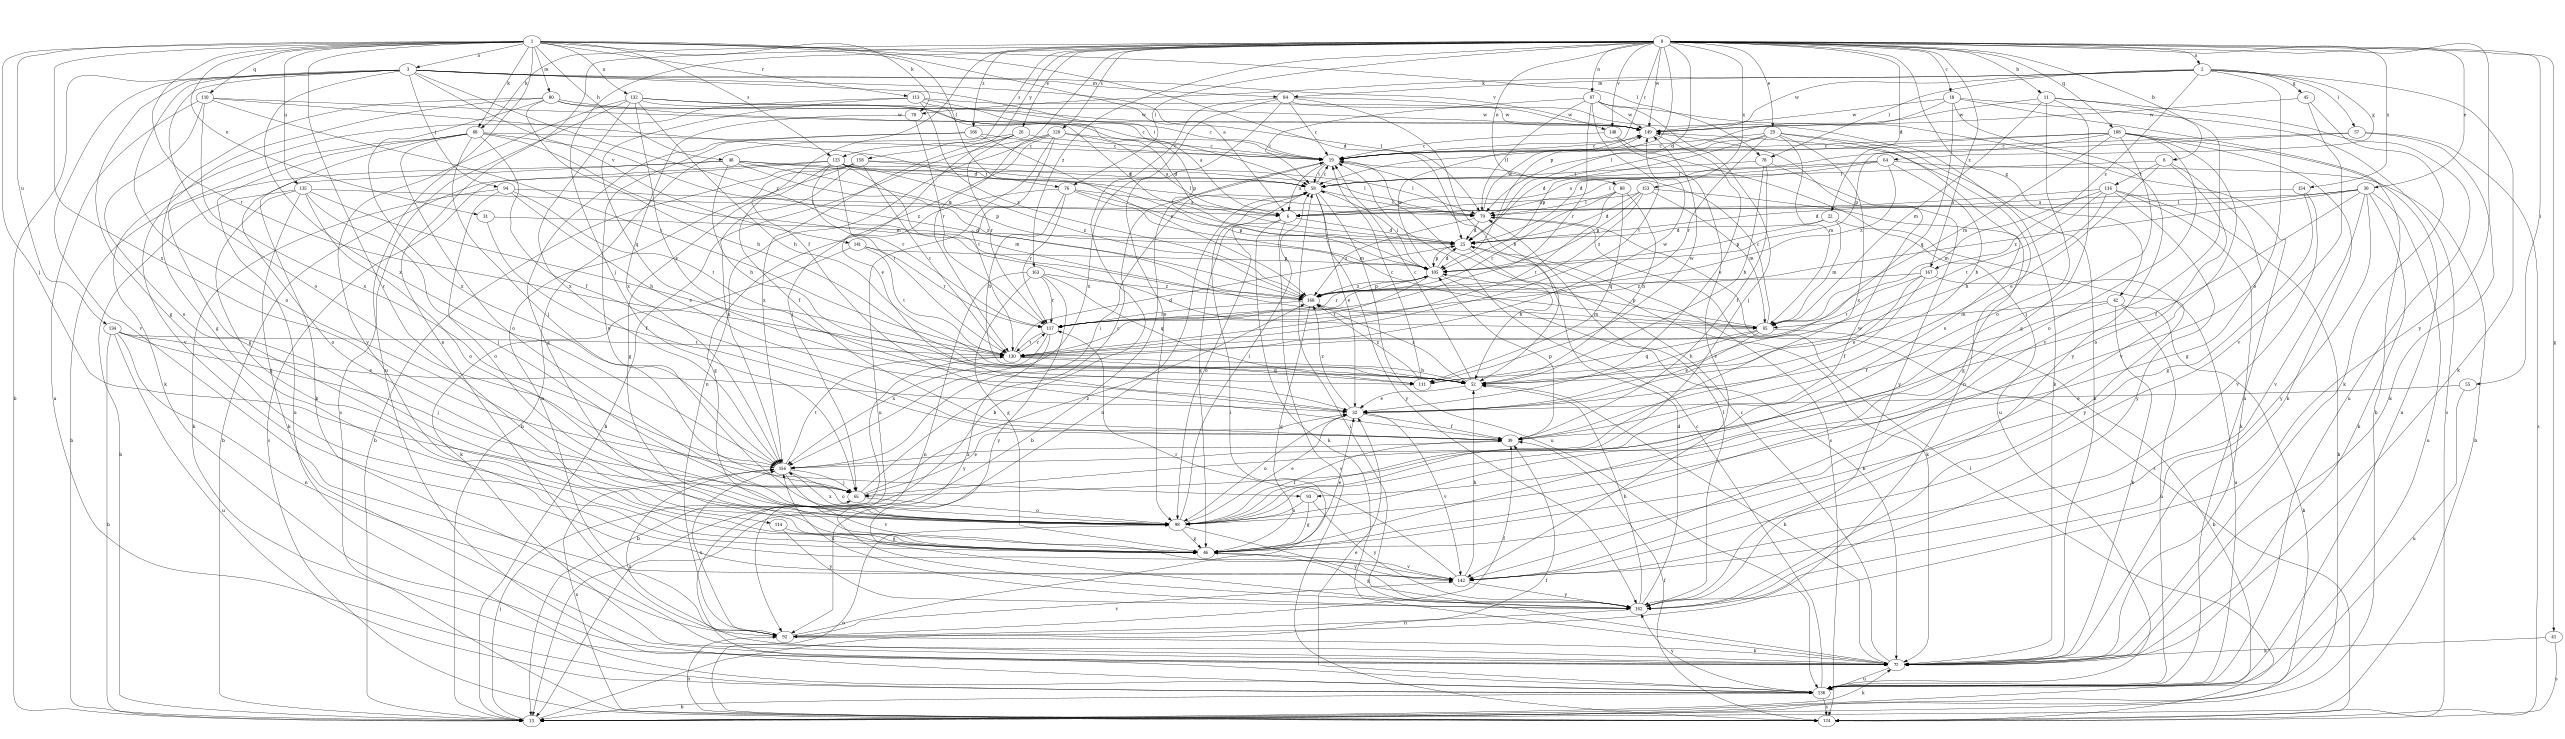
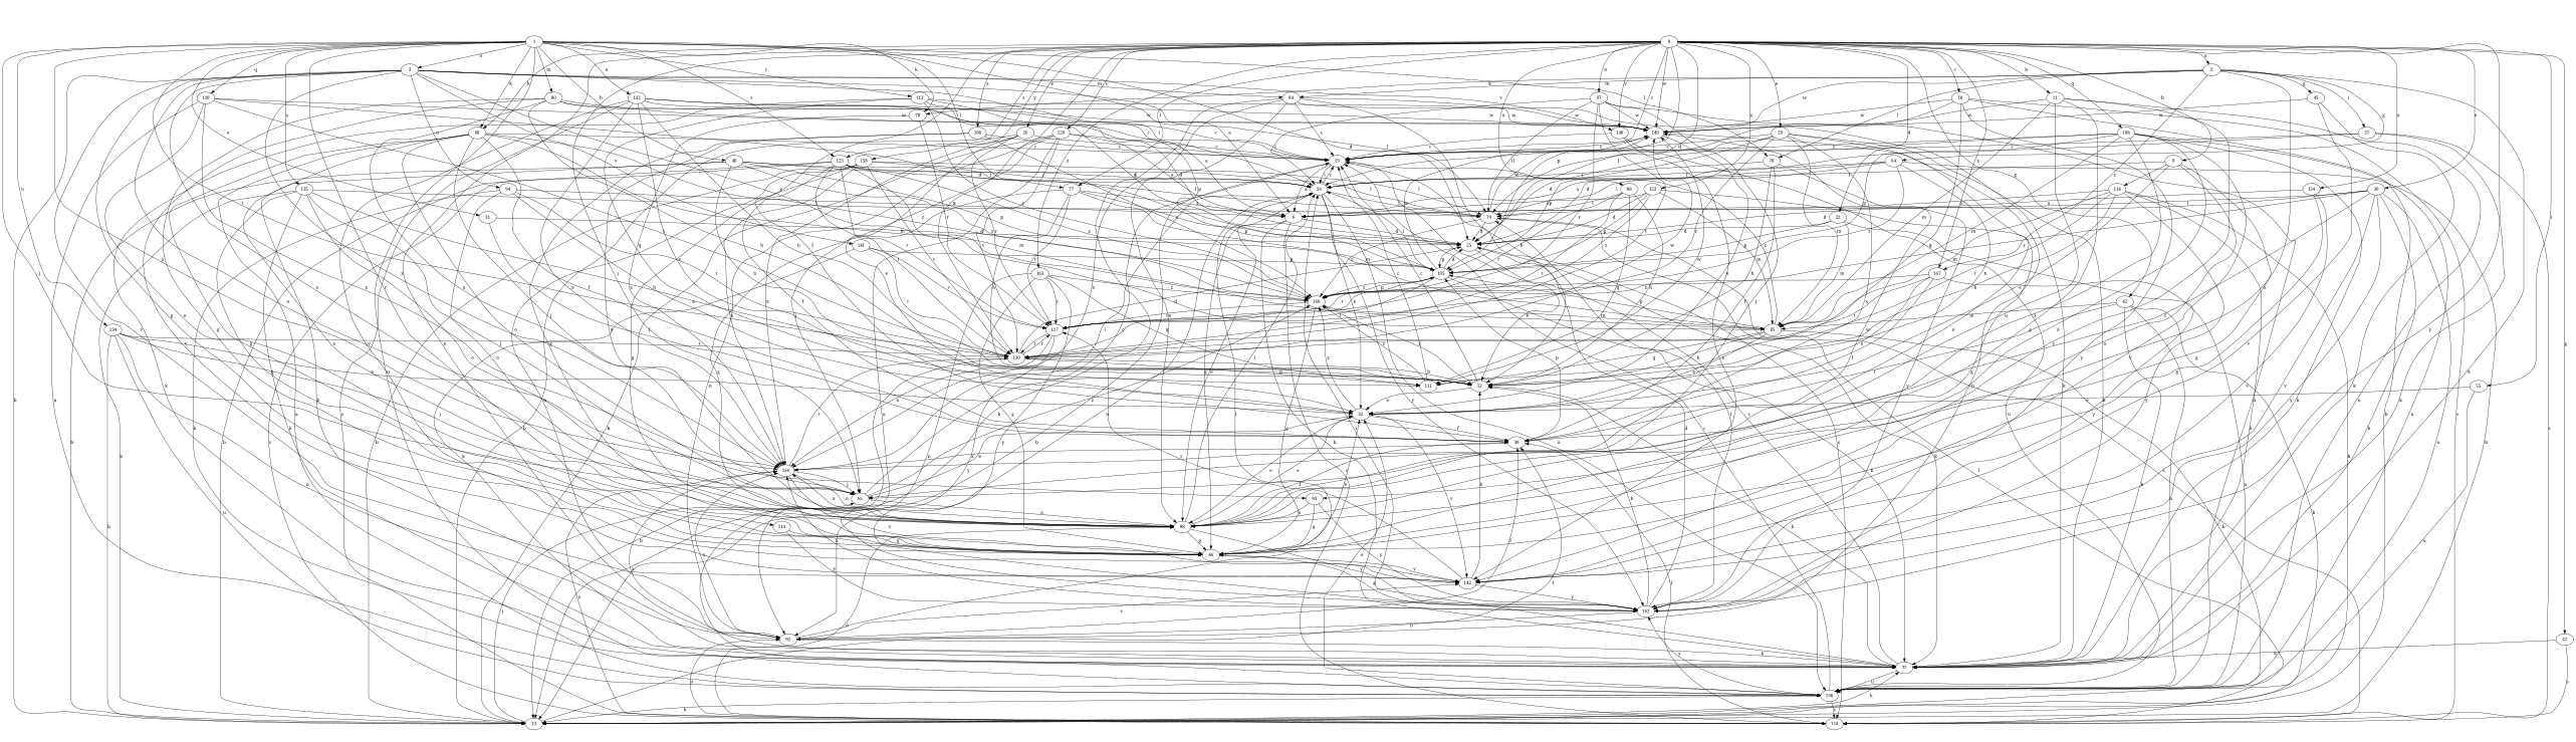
  strict digraph {
    fontname="Noto Serif"
    node [fontname="Noto Serif"]
    edge [fontname="Noto Serif"]
    0
    2
    8
    11
    18
    19
    22
    25
    26
    29
    30
    39
    41
    42
    55
    65
    68
-   77 [label=76]
+   77
    87
    88
    92
    105
    108
    120
    123
    130
    140
    149
    153
    154
    158
    162
    163
    166
    167
    70
    78
    n38 [label=64]
    45
    57
    72
    84
    93
    46
    58
    98
    32
    116
    136
    142
    85
    13
    79
    124
    111
    6
    52
    156
    117
    168
    1
    3
    31
    48
    80
    110
    113
    114
    132
    134
    135
    94
    141
    0 -> 2 [label=a]
    0 -> 8 [label=b]
    0 -> 11 [label=b]
    0 -> 18 [label=c]
    0 -> 19 [label=c]
    0 -> 22 [label=d]
    0 -> 25 [label=d]
    0 -> 26 [label=e]
    0 -> 29 [label=e]
    0 -> 30 [label=e]
    0 -> 39 [label=f]
    0 -> 41 [label=g]
    0 -> 42 [label=g]
    0 -> 55 [label=i]
    0 -> 65 [label=j]
    0 -> 68 [label=k]
    0 -> 77 [label=l]
    0 -> 87 [label=n]
    0 -> 88 [label=n]
    0 -> 92 [label=n]
    0 -> 105 [label=p]
    0 -> 108 [label=q]
    0 -> 120 [label=s]
    0 -> 123 [label=s]
    0 -> 130 [label=t]
    0 -> 140 [label=v]
    0 -> 149 [label=w]
    0 -> 153 [label=x]
    0 -> 154 [label=x]
    0 -> 158 [label=y]
    0 -> 162 [label=y]
    0 -> 163 [label=z]
    0 -> 166 [label=z]
    0 -> 167 [label=z]
    2 -> 149 [label=w]
    2 -> 167 [label=z]
    2 -> 70 [label=k]
    2 -> 78 [label=l]
    2 -> n38 [label=g]
    2 -> 45 [label=g]
    2 -> 57 [label=i]
    2 -> 72 [label=k]
    2 -> 84 [label=m]
    2 -> 93 [label=o]
    8 -> 46 [label=g]
    8 -> 58 [label=i]
    8 -> 98 [label=o]
    8 -> 32 [label=e]
    8 -> 116 [label=r]
    11 -> 149 [label=w]
    11 -> 46 [label=g]
    11 -> 98 [label=o]
    11 -> 136 [label=u]
    11 -> 142 [label=v]
    11 -> 85 [label=m]
    18 -> 149 [label=w]
    18 -> 162 [label=y]
    18 -> 13 [label=b]
    18 -> 79 [label=l]
    18 -> 124 [label=s]
    18 -> 111 [label=q]
    19 -> 58 [label=i]
    19 -> 13 [label=b]
    19 -> 124 [label=s]
    19 -> 6 [label=a]
    22 -> 25 [label=d]
    22 -> 105 [label=p]
    22 -> 162 [label=y]
    22 -> 85 [label=m]
    25 -> 105 [label=p]
    25 -> 72 [label=k]
    25 -> 52 [label=h]
    26 -> 19 [label=c]
    26 -> 32 [label=e]
    26 -> 13 [label=b]
    26 -> 156 [label=x]
    26 -> 117 [label=r]
    29 -> 19 [label=c]
    29 -> 25 [label=d]
    29 -> 105 [label=p]
    29 -> 72 [label=k]
    29 -> 98 [label=o]
    29 -> 85 [label=m]
    29 -> 156 [label=x]
    29 -> 117 [label=r]
    30 -> 25 [label=d]
    30 -> 39 [label=f]
    30 -> 162 [label=y]
    30 -> 72 [label=k]
    30 -> 136 [label=u]
    30 -> 142 [label=v]
    30 -> 79 [label=l]
    30 -> 168 [label=z]
    39 -> 105 [label=p]
    39 -> 156 [label=x]
    41 -> 72 [label=k]
    41 -> 124 [label=s]
    42 -> 39 [label=f]
    42 -> 72 [label=k]
    42 -> 136 [label=u]
    42 -> 85 [label=m]
    42 -> 13 [label=b]
    55 -> 32 [label=e]
    55 -> 136 [label=u]
    65 -> 19 [label=c]
    65 -> 98 [label=o]
    65 -> 32 [label=e]
    65 -> 168 [label=z]
    68 -> 19 [label=c]
    68 -> 39 [label=f]
    68 -> 65 [label=j]
    68 -> 72 [label=k]
    68 -> 46 [label=g]
    68 -> 98 [label=o]
    68 -> 136 [label=u]
    68 -> 85 [label=m]
    68 -> 168 [label=z]
    77 -> 105 [label=p]
    77 -> 46 [label=g]
    77 -> 85 [label=m]
    77 -> 6 [label=a]
    77 -> 52 [label=h]
    77 -> 117 [label=r]
    87 -> 65 [label=j]
    87 -> 130 [label=t]
    87 -> 149 [label=w]
    87 -> 58 [label=i]
    87 -> 136 [label=u]
    87 -> 79 [label=l]
    87 -> 117 [label=r]
    88 -> 130 [label=t]
    88 -> 79 [label=l]
    88 -> 111 [label=q]
    88 -> 52 [label=h]
    88 -> 117 [label=r]
    92 -> 39 [label=f]
    92 -> 72 [label=k]
    92 -> 58 [label=i]
    92 -> 142 [label=v]
    92 -> 156 [label=x]
    105 -> 25 [label=d]
    105 -> 130 [label=t]
    105 -> 149 [label=w]
    105 -> 72 [label=k]
    105 -> 58 [label=i]
    105 -> 117 [label=r]
    105 -> 168 [label=z]
    108 -> 19 [label=c]
    108 -> 25 [label=d]
    108 -> 65 [label=j]
    108 -> 72 [label=k]
    108 -> 58 [label=i]
    108 -> 98 [label=o]
    108 -> 136 [label=u]
    108 -> 142 [label=v]
    108 -> 85 [label=m]
    120 -> 19 [label=c]
    120 -> 65 [label=j]
    120 -> 92 [label=n]
    120 -> 130 [label=t]
    120 -> 136 [label=u]
    120 -> 13 [label=b]
    120 -> 6 [label=a]
    123 -> 39 [label=f]
    123 -> 130 [label=t]
    123 -> 58 [label=i]
    123 -> 85 [label=m]
    123 -> 13 [label=b]
    123 -> 79 [label=l]
    123 -> 124 [label=s]
    123 -> 117 [label=r]
    123 -> 168 [label=z]
    130 -> 25 [label=d]
    130 -> 149 [label=w]
    130 -> 13 [label=b]
    130 -> 111 [label=q]
    130 -> 52 [label=h]
    130 -> 117 [label=r]
    140 -> 19 [label=c]
    140 -> 136 [label=u]
    140 -> 142 [label=v]
    149 -> 19 [label=c]
    149 -> 92 [label=n]
    149 -> 32 [label=e]
    153 -> 25 [label=d]
    153 -> 105 [label=p]
    153 -> 46 [label=g]
    153 -> 85 [label=m]
    153 -> 6 [label=a]
    153 -> 168 [label=z]
    154 -> 46 [label=g]
    154 -> 142 [label=v]
    154 -> 6 [label=a]
    158 -> 92 [label=n]
    158 -> 130 [label=t]
    158 -> 46 [label=g]
    158 -> 58 [label=i]
    158 -> 13 [label=b]
    158 -> 79 [label=l]
    158 -> 156 [label=x]
    162 -> 25 [label=d]
    162 -> 92 [label=n]
    162 -> 46 [label=g]
    162 -> 79 [label=l]
    162 -> 52 [label=h]
    162 -> 156 [label=x]
    163 -> 92 [label=n]
    163 -> 162 [label=y]
    163 -> 46 [label=g]
    163 -> 111 [label=q]
    163 -> 117 [label=r]
    163 -> 168 [label=z]
    166 -> 19 [label=c]
    166 -> 46 [label=g]
    166 -> 98 [label=o]
    166 -> 168 [label=z]
    167 -> 39 [label=f]
    167 -> 130 [label=t]
    167 -> 32 [label=e]
    167 -> 136 [label=u]
    167 -> 168 [label=z]
    70 -> 156 [label=x]
    70 -> 117 [label=r]
    78 -> 39 [label=f]
    78 -> 162 [label=y]
    78 -> 58 [label=i]
    78 -> 52 [label=h]
    n38 -> 58 [label=i]
    n38 -> 13 [label=b]
    n38 -> 79 [label=l]
    n38 -> 6 [label=a]
    n38 -> 52 [label=h]
    n38 -> 168 [label=z]
    45 -> 149 [label=w]
    45 -> 72 [label=k]
    45 -> 142 [label=v]
    57 -> 19 [label=c]
    57 -> 105 [label=p]
    57 -> 72 [label=k]
    57 -> 124 [label=s]
    72 -> 19 [label=c]
    72 -> 58 [label=i]
    72 -> 136 [label=u]
    72 -> 52 [label=h]
    72 -> 156 [label=x]
    84 -> 19 [label=c]
    84 -> 149 [label=w]
    84 -> 72 [label=k]
    84 -> 98 [label=o]
    84 -> 13 [label=b]
    84 -> 52 [label=h]
    84 -> 156 [label=x]
    93 -> 162 [label=y]
    93 -> 46 [label=g]
    93 -> 98 [label=o]
    46 -> 32 [label=e]
    46 -> 142 [label=v]
    58 -> 19 [label=c]
    58 -> 92 [label=n]
    58 -> 162 [label=y]
    58 -> 46 [label=g]
    58 -> 32 [label=e]
    58 -> 136 [label=u]
    58 -> 79 [label=l]
    98 -> 39 [label=f]
    98 -> 149 [label=w]
    98 -> 162 [label=y]
    98 -> 46 [label=g]
    98 -> 58 [label=i]
    98 -> 32 [label=e]
    98 -> 156 [label=x]
    32 -> 39 [label=f]
    32 -> 98 [label=o]
    32 -> 142 [label=v]
    32 -> 168 [label=z]
    116 -> 130 [label=t]
    116 -> 162 [label=y]
    116 -> 72 [label=k]
    116 -> 85 [label=m]
    116 -> 13 [label=b]
    116 -> 6 [label=a]
    116 -> 52 [label=h]
    136 -> 19 [label=c]
    136 -> 162 [label=y]
    136 -> 32 [label=e]
    136 -> 13 [label=b]
    136 -> 124 [label=s]
    142 -> 162 [label=y]
    142 -> 52 [label=h]
    142 -> 117 [label=r]
    85 -> 19 [label=c]
    85 -> 105 [label=p]
    85 -> 32 [label=e]
    85 -> 13 [label=b]
    85 -> 111 [label=q]
    85 -> 52 [label=h]
    13 -> 39 [label=f]
    13 -> 65 [label=j]
    13 -> 72 [label=k]
    79 -> 25 [label=d]
    79 -> 149 [label=w]
    79 -> 124 [label=s]
    79 -> 168 [label=z]
    124 -> 39 [label=f]
    124 -> 92 [label=n]
    124 -> 98 [label=o]
    124 -> 79 [label=l]
    124 -> 156 [label=x]
    111 -> 19 [label=c]
    111 -> 149 [label=w]
    111 -> 168 [label=z]
    6 -> 25 [label=d]
    6 -> 72 [label=k]
    6 -> 98 [label=o]
    6 -> 124 [label=s]
    52 -> 19 [label=c]
    52 -> 32 [label=e]
    52 -> 168 [label=z]
    156 -> 65 [label=j]
    156 -> 130 [label=t]
    156 -> 58 [label=i]
    156 -> 98 [label=o]
    156 -> 142 [label=v]
    117 -> 130 [label=t]
    117 -> 162 [label=y]
    117 -> 156 [label=x]
    168 -> 105 [label=p]
    168 -> 46 [label=g]
    168 -> 85 [label=m]
    168 -> 117 [label=r]
    1 -> 25 [label=d]
    1 -> 65 [label=j]
    1 -> 68 [label=k]
    1 -> 77 [label=l]
    1 -> 123 [label=s]
    1 -> 130 [label=t]
    1 -> 70 [label=k]
    1 -> 78 [label=l]
    1 -> 136 [label=u]
    1 -> 6 [label=a]
    1 -> 156 [label=x]
    1 -> 3 [label=a]
    1 -> 31 [label=e]
    1 -> 48 [label=h]
    1 -> 80 [label=m]
    1 -> 110 [label=q]
    1 -> 113 [label=r]
    1 -> 114 [label=r]
    1 -> 132 [label=u]
    1 -> 134 [label=u]
    1 -> 135 [label=u]
    3 -> 140 [label=v]
    3 -> 84 [label=m]
    3 -> 93 [label=o]
    3 -> 46 [label=g]
    3 -> 58 [label=i]
    3 -> 98 [label=o]
    3 -> 142 [label=v]
    3 -> 13 [label=b]
    3 -> 79 [label=l]
    3 -> 156 [label=x]
    3 -> 168 [label=z]
-   3 -> 94 [label=j]
+   3 -> 94 [label=o]
    3 -> 141 [label=v]
    31 -> 25 [label=d]
    31 -> 39 [label=f]
    48 -> 105 [label=p]
    48 -> 58 [label=i]
    48 -> 98 [label=o]
    48 -> 13 [label=b]
    48 -> 79 [label=l]
    48 -> 52 [label=h]
    48 -> 168 [label=z]
    80 -> 19 [label=c]
    80 -> 25 [label=d]
    80 -> 149 [label=w]
    80 -> 46 [label=g]
    80 -> 142 [label=v]
    80 -> 52 [label=h]
    80 -> 156 [label=x]
    110 -> 25 [label=d]
    110 -> 130 [label=t]
    110 -> 149 [label=w]
    110 -> 98 [label=o]
    110 -> 136 [label=u]
    110 -> 156 [label=x]
    113 -> 19 [label=c]
    113 -> 25 [label=d]
    113 -> 149 [label=w]
    113 -> 72 [label=k]
    113 -> 111 [label=q]
    113 -> 168 [label=z]
    114 -> 162 [label=y]
    114 -> 46 [label=g]
    132 -> 105 [label=p]
    132 -> 149 [label=w]
    132 -> 32 [label=e]
    132 -> 142 [label=v]
    132 -> 124 [label=s]
    132 -> 6 [label=a]
    132 -> 52 [label=h]
    132 -> 156 [label=x]
    134 -> 65 [label=j]
    134 -> 92 [label=n]
    134 -> 130 [label=t]
    134 -> 32 [label=e]
    134 -> 136 [label=u]
    134 -> 13 [label=b]
    135 -> 65 [label=j]
    135 -> 72 [label=k]
    135 -> 46 [label=g]
    135 -> 98 [label=o]
    135 -> 13 [label=b]
    135 -> 79 [label=l]
    135 -> 52 [label=h]
    94 -> 130 [label=t]
    94 -> 72 [label=k]
    94 -> 98 [label=o]
    94 -> 32 [label=e]
    94 -> 6 [label=a]
    141 -> 105 [label=p]
    141 -> 130 [label=t]
    141 -> 72 [label=k]
    141 -> 117 [label=r]
  }
